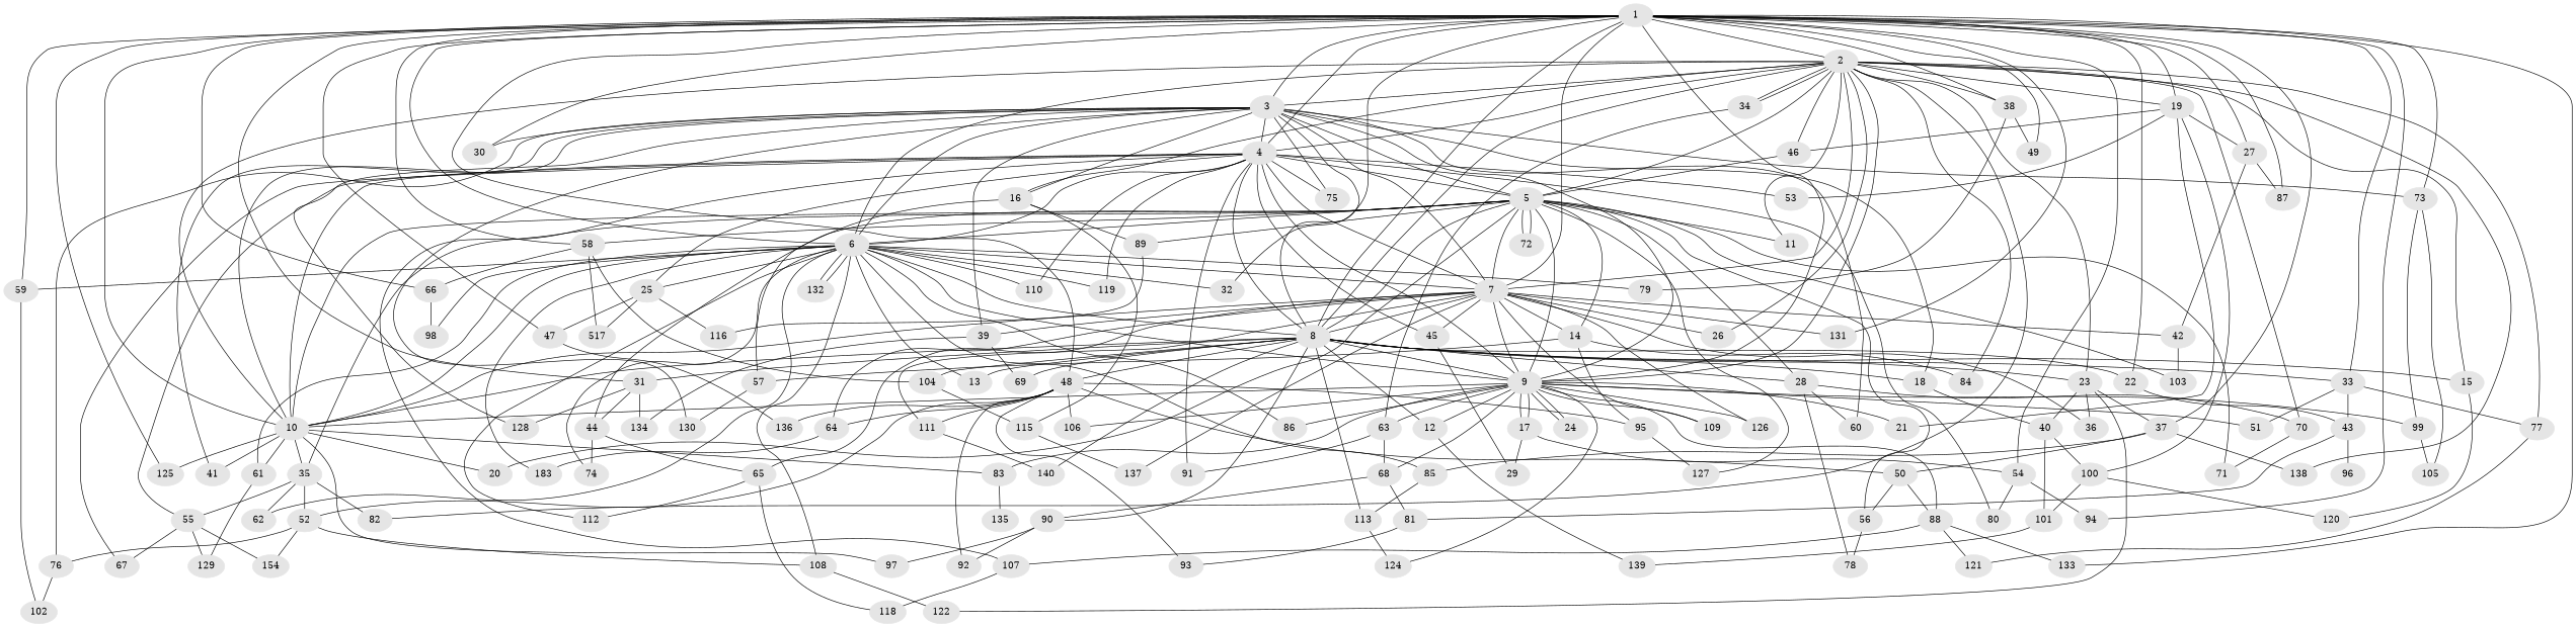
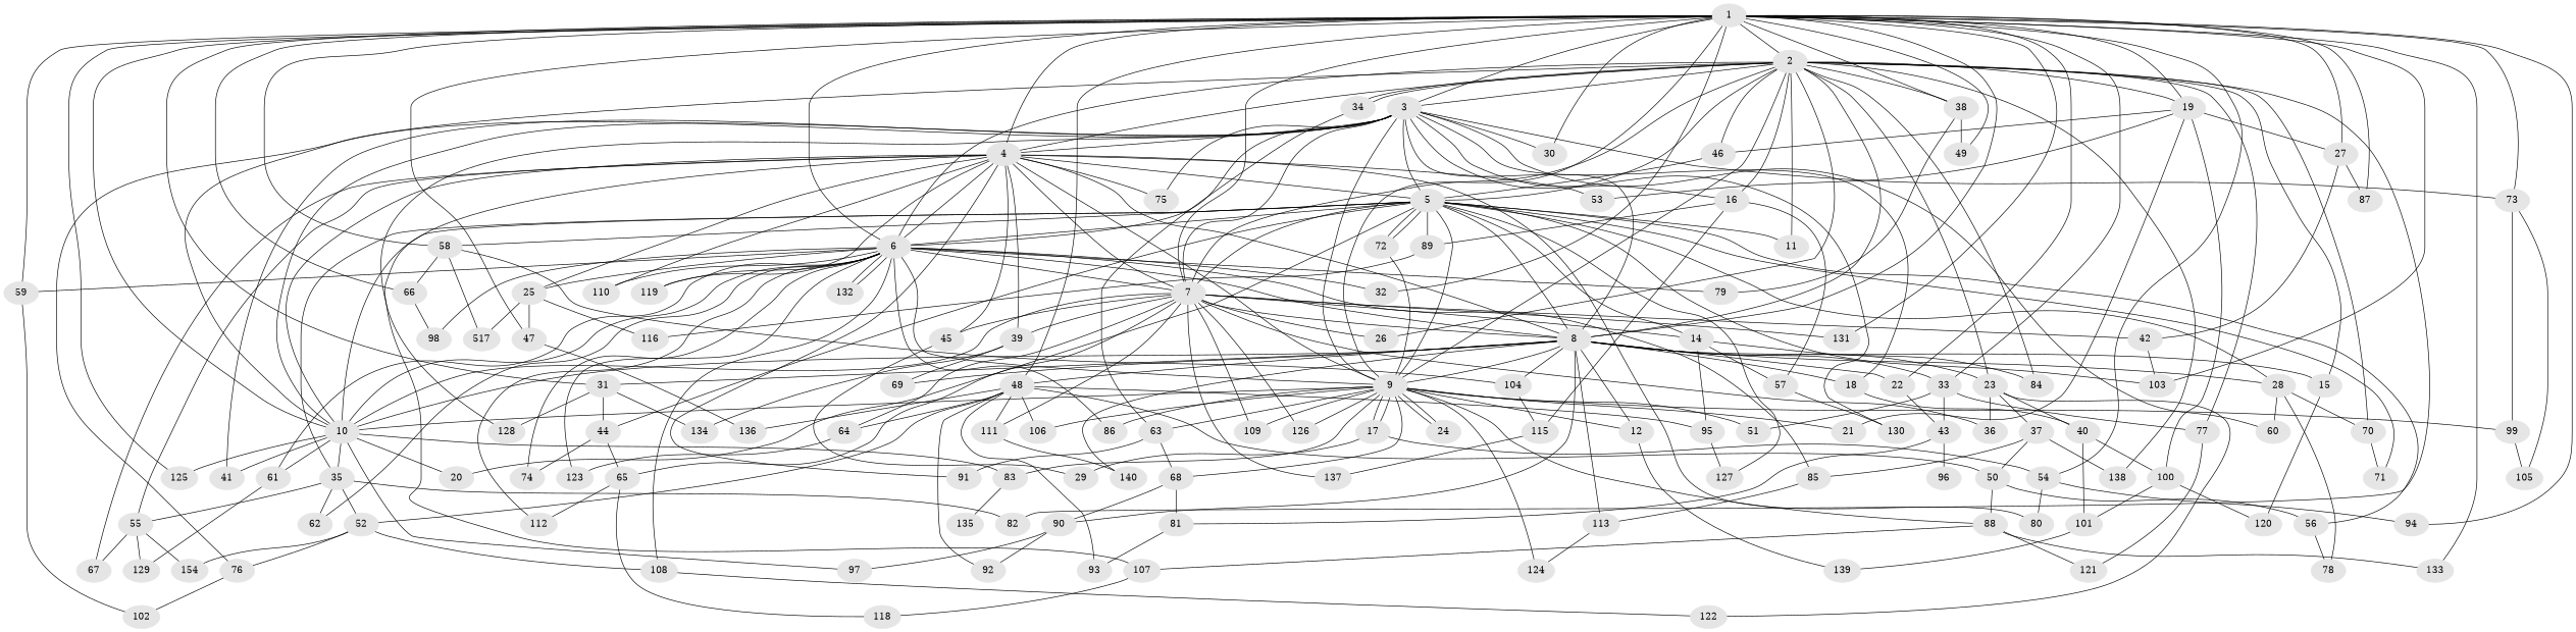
  graph {
    node [color=gray90 style=filled]
    1
    2
    3
    4
    6
    7
    8
    9
    10
    19
    22
    27
    30
    31
    32
    33
    37
    38
    47
    48
    49
    54
    58
    59
    66
    73
    87
    94
    125
    131
    133
    5
    11
    15
    16
    23
    26
    34
    46
    70
    77
    82
    84
    138
    18
    39
    41
    60
    75
    76
    128
    130
    25
    45
    53
    55
    67
    80
    91
    107
    110
    119
    14
    20
    28
    35
    44
    56
    71
    72
    89
    103
    127
-   13
    61
    62
    74
    79
    85
    86
    98
    108
    112
-   123 [label=183]
+   123
    132
    36
    42
    64
    65
    109
    111
    126
    137
    12
    69
    90
    104
    113
    140
    17
    21
    24
    51
    63
    68
    83
    88
    99
    106
    124
    97
    100
    43
    134
    50
    136
    95
    52
    92
    93
    n121 [label=517]
    102
    105
    120
    57
    115
    40
    122
    121
    116
    29
    n132 [label=154]
    129
    118
    78
    139
    81
    135
    101
    96
    1 -- 2
    1 -- 3
    1 -- 4
    1 -- 6
    1 -- 7
    1 -- 8
    1 -- 9
    1 -- 10
    1 -- 19
    1 -- 22
    1 -- 27
    1 -- 30
    1 -- 31
    1 -- 32
    1 -- 33
-   1 -- 37
+   1 -- 103
    1 -- 38
    1 -- 47
    1 -- 48
    1 -- 49
    1 -- 54
    1 -- 58
    1 -- 59
    1 -- 66
    1 -- 73
    1 -- 87
    1 -- 94
    1 -- 125
    1 -- 131
    1 -- 133
    2 -- 3
    2 -- 4
    2 -- 6
    2 -- 7
    2 -- 8
    2 -- 9
    2 -- 10
    2 -- 19
    2 -- 38
    2 -- 5
    2 -- 11
    2 -- 15
    2 -- 16
    2 -- 23
    2 -- 26
    2 -- 34
    2 -- 34
    2 -- 46
    2 -- 70
    2 -- 77
    2 -- 82
    2 -- 84
    2 -- 138
    3 -- 4
    3 -- 6
    3 -- 7
    3 -- 8
    3 -- 9
    3 -- 10
    3 -- 30
    3 -- 73
    3 -- 5
    3 -- 16
    3 -- 18
-   3 -- 39
+   4 -- 39
    3 -- 41
    3 -- 60
    3 -- 75
    3 -- 76
    3 -- 128
    3 -- 130
    4 -- 6
    4 -- 7
    4 -- 8
    4 -- 9
    4 -- 10
    4 -- 5
    4 -- 75
    4 -- 25
    4 -- 45
    4 -- 53
    4 -- 55
    4 -- 67
    4 -- 80
    4 -- 91
    4 -- 107
    4 -- 110
    4 -- 119
    6 -- 7
    6 -- 8
    6 -- 9
    6 -- 10
    6 -- 32
    6 -- 59
    6 -- 25
    6 -- 110
    6 -- 119
-   6 -- 13
    6 -- 61
    6 -- 62
    6 -- 74
    6 -- 79
    6 -- 85
    6 -- 86
    6 -- 98
    6 -- 108
    6 -- 112
    6 -- 123
    6 -- 132
    6 -- 132
    7 -- 8
-   7 -- 9
+   72 -- 9
    7 -- 10
    7 -- 131
    7 -- 26
    7 -- 39
    7 -- 45
    7 -- 14
    7 -- 36
    7 -- 42
    7 -- 64
    7 -- 65
    7 -- 109
    7 -- 111
    7 -- 126
    7 -- 137
    8 -- 9
    8 -- 10
    8 -- 22
    8 -- 31
    8 -- 33
    8 -- 48
    8 -- 15
    8 -- 23
    8 -- 18
    8 -- 28
-   8 -- 13
    8 -- 12
    8 -- 69
    8 -- 90
    8 -- 104
    8 -- 113
    8 -- 140
    9 -- 10
    9 -- 86
    9 -- 109
    9 -- 126
    9 -- 12
    9 -- 17
    9 -- 17
    9 -- 21
    9 -- 24
    9 -- 24
    9 -- 51
    9 -- 63
    9 -- 68
    9 -- 83
    9 -- 88
    9 -- 99
    9 -- 106
    9 -- 124
    10 -- 125
    10 -- 41
    10 -- 20
    10 -- 35
    10 -- 61
    10 -- 83
    10 -- 97
    19 -- 27
    19 -- 46
    19 -- 53
    19 -- 21
    19 -- 100
    22 -- 43
    27 -- 87
    27 -- 42
    31 -- 128
    31 -- 44
    31 -- 134
    33 -- 77
    33 -- 51
    33 -- 43
    37 -- 138
    37 -- 85
    37 -- 50
    38 -- 49
    38 -- 79
    47 -- 136
    48 -- 64
    48 -- 111
    48 -- 106
    48 -- 50
    48 -- 136
    48 -- 95
    48 -- 52
    48 -- 92
    48 -- 93
    54 -- 94
    54 -- 80
    58 -- 66
    58 -- 104
    58 -- n121
    59 -- 102
    66 -- 98
    73 -- 99
    73 -- 105
    5 -- 6
    5 -- 7
    5 -- 8
    5 -- 9
    5 -- 10
    5 -- 58
    5 -- 11
    5 -- 14
    5 -- 20
    5 -- 28
    5 -- 35
    5 -- 44
    5 -- 56
    5 -- 71
    5 -- 72
    5 -- 72
    5 -- 89
    5 -- 103
    5 -- 127
    15 -- 120
    16 -- 89
    16 -- 57
    16 -- 115
    23 -- 37
    23 -- 36
    23 -- 40
    23 -- 122
    34 -- 63
    46 -- 5
    70 -- 71
    77 -- 121
    18 -- 40
    39 -- 69
    39 -- 134
    76 -- 102
    25 -- 47
    25 -- n121
    25 -- 116
    45 -- 29
    55 -- 67
    55 -- n132
    55 -- 129
    107 -- 118
    14 -- 84
    14 -- 95
    14 -- 57
    28 -- 70
    28 -- 60
    28 -- 78
    35 -- 82
    35 -- 55
    35 -- 62
    35 -- 52
    44 -- 74
    44 -- 65
    56 -- 78
    89 -- 116
    61 -- 129
    85 -- 113
    108 -- 122
    42 -- 103
    64 -- 123
    65 -- 112
    65 -- 118
    111 -- 140
    12 -- 139
    90 -- 97
    90 -- 92
    104 -- 115
    113 -- 124
    17 -- 54
    17 -- 29
    63 -- 91
    63 -- 68
    68 -- 90
    68 -- 81
    83 -- 135
    88 -- 133
    88 -- 107
    88 -- 121
    99 -- 105
    100 -- 120
    100 -- 101
    43 -- 81
    43 -- 96
    50 -- 56
    50 -- 88
    95 -- 127
    52 -- 76
    52 -- 108
    52 -- n132
    57 -- 130
    115 -- 137
    40 -- 100
    40 -- 101
    81 -- 93
    101 -- 139
  }
